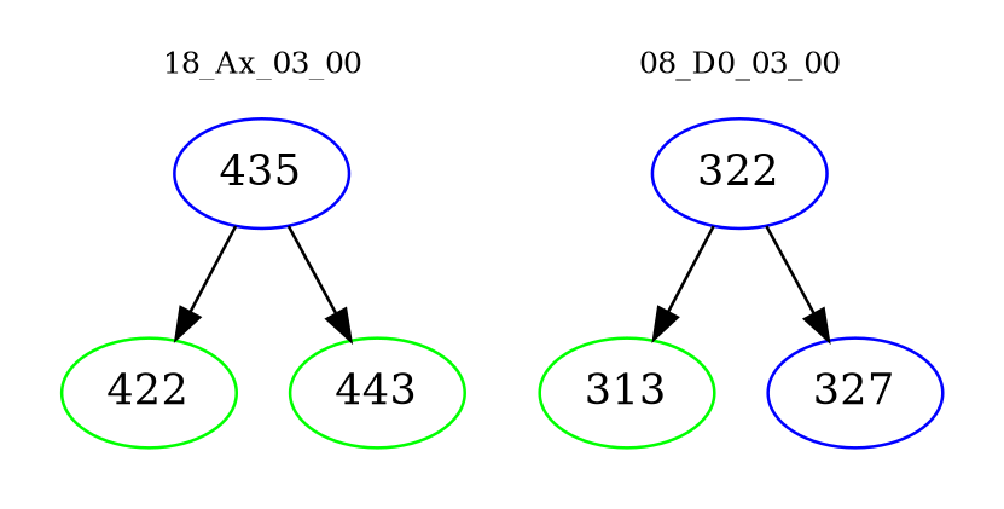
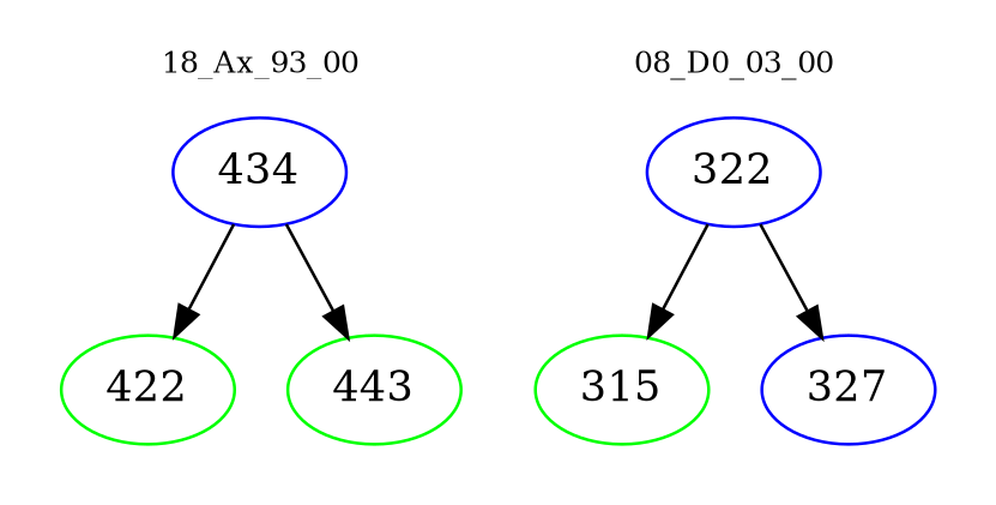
  digraph {
    node [color=blue]
    edge [color=black]
-   n1 [label=435]
+   n1 [label=434]
    n2 [color=green label=422]
    n3 [color=green label=443]
    n4 [label=322]
-   n5 [color=green label=313]
+   n5 [color=green label=315]
    n6 [label=327]
    subgraph cluster_1 {
      color=white
      fontsize=10
-     label="18_Ax_03_00"
+     label="18_Ax_93_00"
      n1
      n2
      n3
    }
    subgraph cluster_2 {
      color=white
      fontsize=10
      label="08_D0_03_00"
      n4
      n5
      n6
    }
    n1 -> n2
    n1 -> n3
    n4 -> n5
    n4 -> n6
  }
